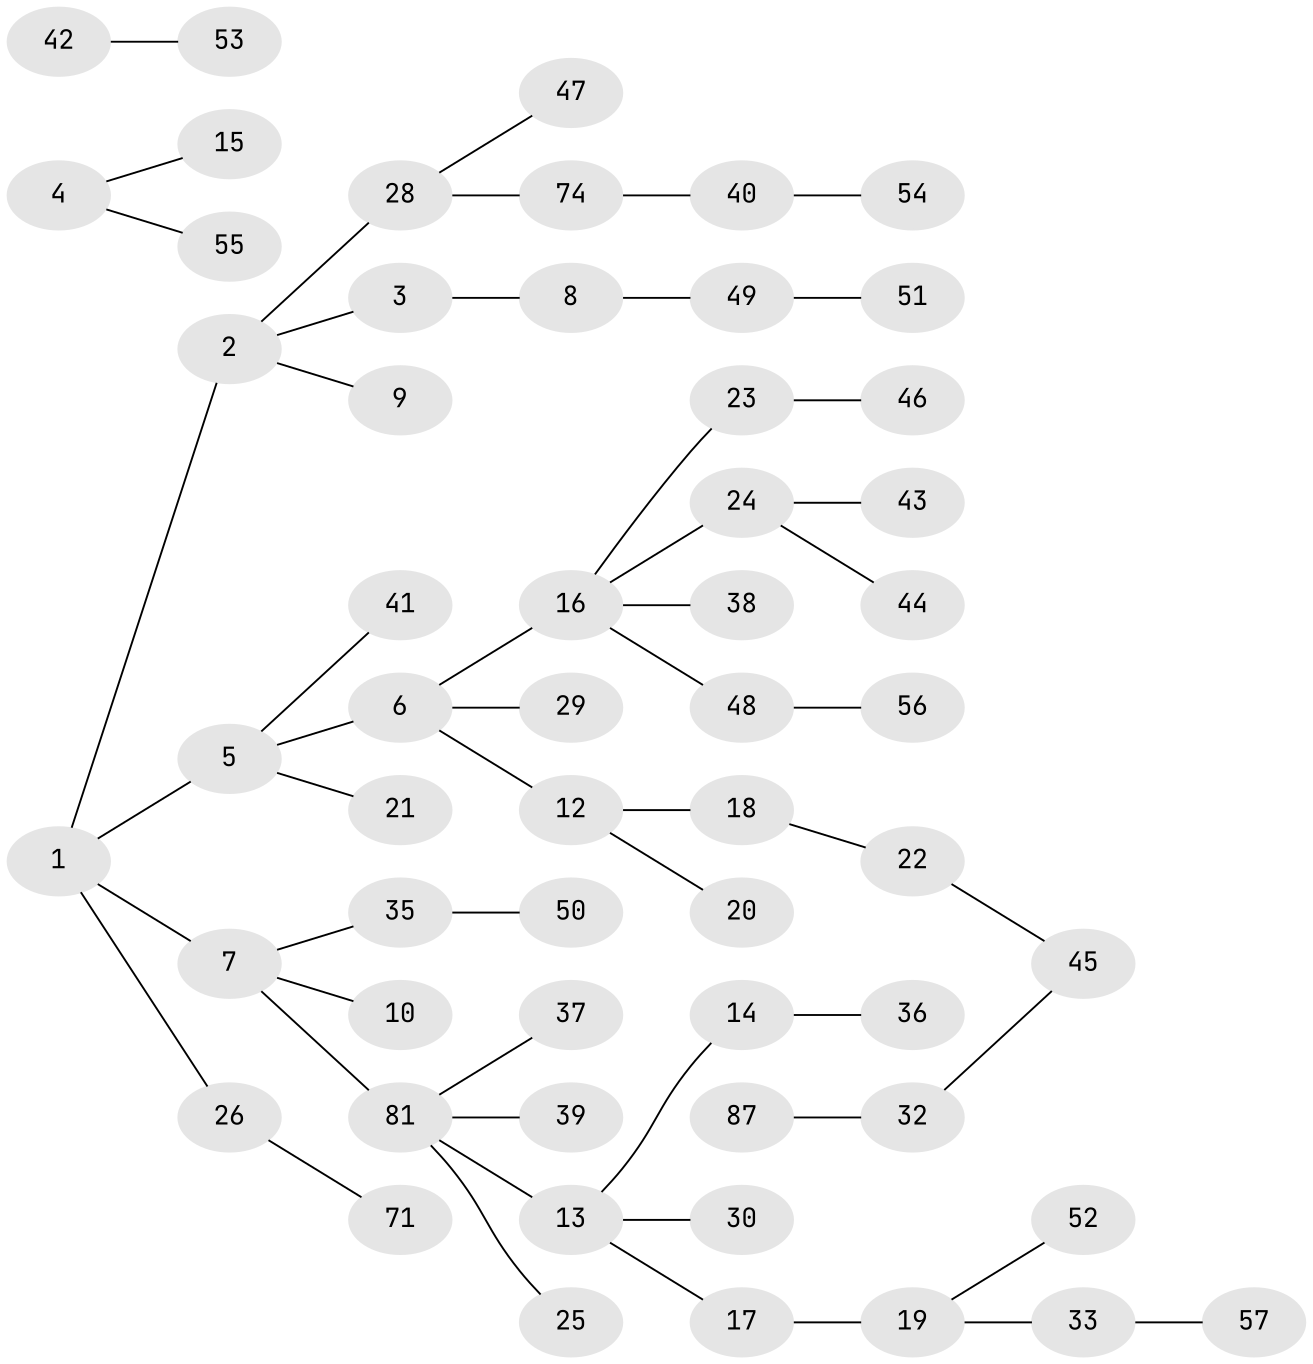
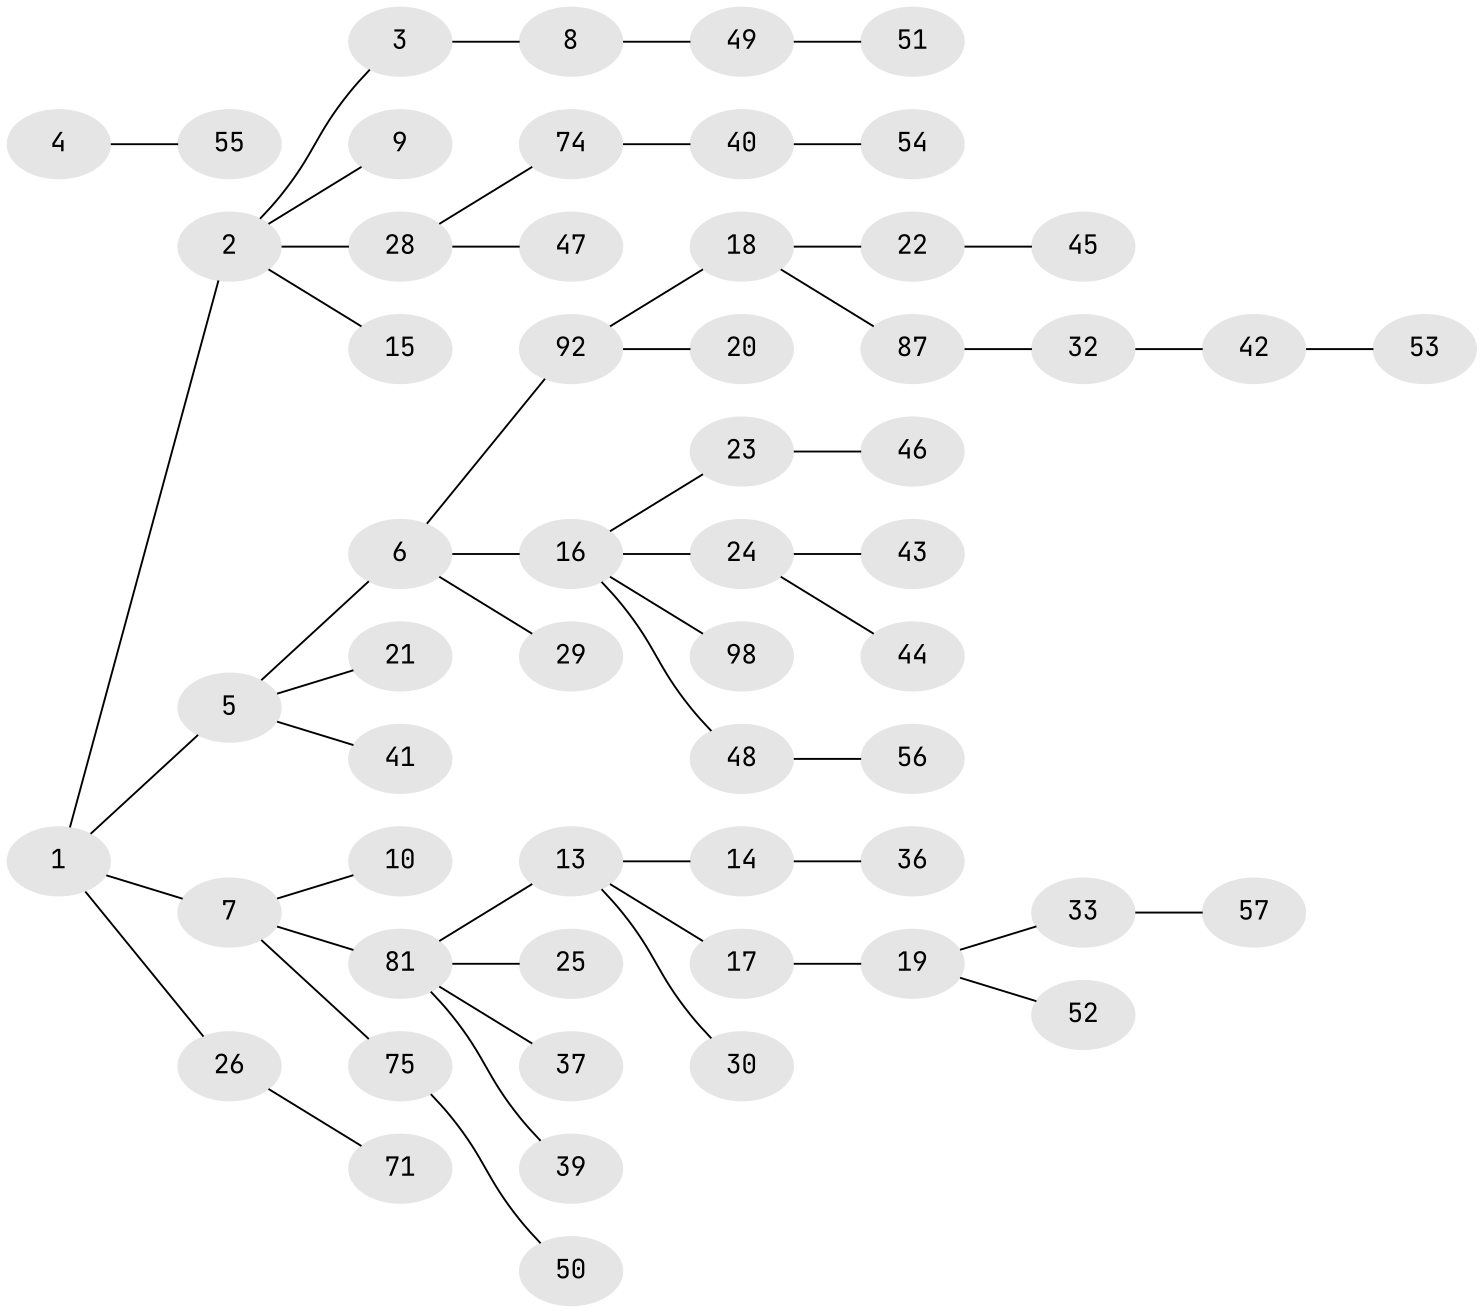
  graph {
    fontname="JetBrains Mono"
    rankdir=LR
    node [color=gray90 fontname="JetBrains Mono" style=filled]
    edge [fontname="JetBrains Mono"]
    1
    2
    5
    7
    26
    3
    9
    28
    4
    15
    55
    6
    21
    41
    10
    n16 [label=81]
-   35
+   35 [label=75]
    n18 [label=71]
    8
    n20 [label=74]
    47
    49
-   12
+   12 [label=92]
    16
    29
    18
    20
    23
    24
-   38
+   38 [label=98]
    48
    13
    25
    37
    39
    50
    51
    14
    17
    30
    22
    n42 [label=87]
    36
    19
    46
    43
    44
    56
    33
    52
    45
    32
    57
    42
    40
    53
    54
    1 -- 2
    1 -- 5
    1 -- 7
    1 -- 26
    2 -- 3
    2 -- 9
    2 -- 28
    5 -- 6
    5 -- 21
    5 -- 41
    7 -- 10
    7 -- n16
    7 -- 35
    26 -- n18
    3 -- 8
    28 -- n20
    28 -- 47
-   4 -- 15
+   2 -- 15
    4 -- 55
    6 -- 12
    6 -- 16
    6 -- 29
    n16 -- 13
    n16 -- 25
    n16 -- 37
    n16 -- 39
    35 -- 50
    8 -- 49
    n20 -- 40
    49 -- 51
    12 -- 18
    12 -- 20
    16 -- 23
    16 -- 24
    16 -- 38
    16 -- 48
    18 -- 22
+   18 -- n42
    23 -- 46
    24 -- 43
    24 -- 44
    48 -- 56
    13 -- 14
    13 -- 17
    13 -- 30
    14 -- 36
    17 -- 19
    22 -- 45
    n42 -- 32
    19 -- 33
    19 -- 52
    33 -- 57
-   32 -- 45
+   32 -- 42
    42 -- 53
    40 -- 54
  }
